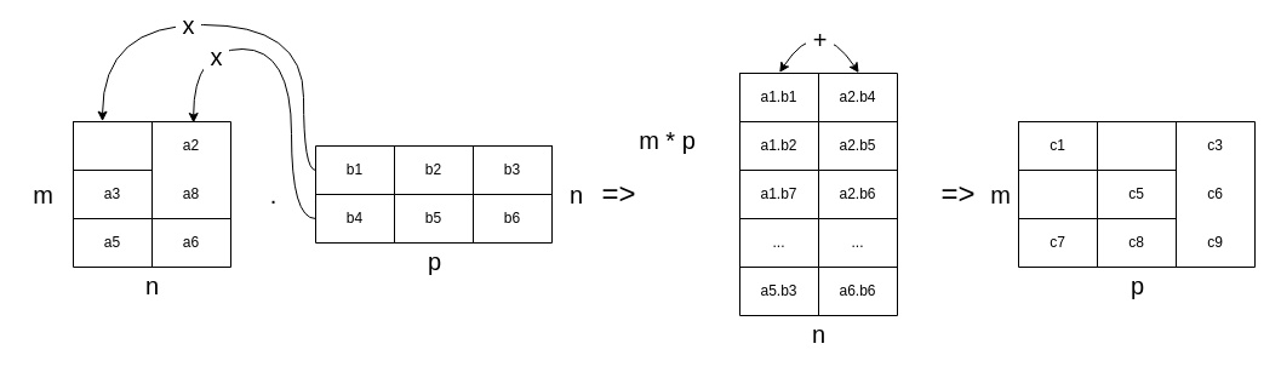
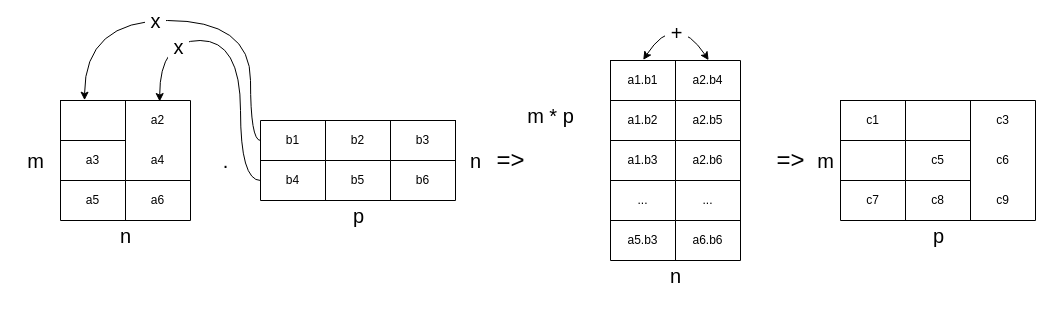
  <mxCell id="0" />
  <mxCell id="1" parent="0" />
  <mxCell id="2" value="" style="shape=table;html=1;whiteSpace=wrap;startSize=0;container=1;collapsible=0;childLayout=tableLayout;columnLines=1;rowLines=1;fixDash=0;autosize=1;rounded=1;shadow=0;" parent="1" vertex="1"><mxGeometry x="60" y="100" width="130" height="120" as="geometry" /></mxCell>
  <mxCell id="3" value="" style="shape=partialRectangle;html=1;whiteSpace=wrap;collapsible=0;dropTarget=0;pointerEvents=0;fillColor=none;top=0;left=0;bottom=0;right=0;points=[[0,0.5],[1,0.5]];portConstraint=eastwest;" parent="2" vertex="1"><mxGeometry width="130" height="40" as="geometry" /></mxCell>
  <mxCell id="4" value="a2" style="shape=partialRectangle;html=1;whiteSpace=wrap;connectable=0;fillColor=none;top=0;left=0;bottom=0;right=0;overflow=hidden;" parent="3" vertex="1"><mxGeometry x="65" width="65" height="40" as="geometry" /></mxCell>
  <mxCell id="5" value="" style="shape=partialRectangle;html=1;whiteSpace=wrap;collapsible=0;dropTarget=0;pointerEvents=0;fillColor=none;top=0;left=0;bottom=0;right=0;points=[[0,0.5],[1,0.5]];portConstraint=eastwest;" parent="2" vertex="1"><mxGeometry y="40" width="130" height="40" as="geometry" /></mxCell>
  <mxCell id="6" value="a3" style="shape=partialRectangle;html=1;whiteSpace=wrap;connectable=0;fillColor=none;top=0;left=0;bottom=0;right=0;overflow=hidden;" parent="5" vertex="1"><mxGeometry width="65" height="40" as="geometry" /></mxCell>
- <mxCell id="7" value="a8" style="shape=partialRectangle;html=1;whiteSpace=wrap;connectable=0;fillColor=none;top=0;left=0;bottom=0;right=0;overflow=hidden;" parent="5" vertex="1"><mxGeometry x="65" width="65" height="40" as="geometry" /></mxCell>
+ <mxCell id="7" value="a4" style="shape=partialRectangle;html=1;whiteSpace=wrap;connectable=0;fillColor=none;top=0;left=0;bottom=0;right=0;overflow=hidden;" parent="5" vertex="1"><mxGeometry x="65" width="65" height="40" as="geometry" /></mxCell>
  <mxCell id="8" value="" style="shape=partialRectangle;html=1;whiteSpace=wrap;collapsible=0;dropTarget=0;pointerEvents=0;fillColor=none;top=0;left=0;bottom=0;right=0;points=[[0,0.5],[1,0.5]];portConstraint=eastwest;" parent="2" vertex="1"><mxGeometry y="80" width="130" height="40" as="geometry" /></mxCell>
  <mxCell id="9" value="a5" style="shape=partialRectangle;html=1;whiteSpace=wrap;connectable=0;fillColor=none;top=0;left=0;bottom=0;right=0;overflow=hidden;" parent="8" vertex="1"><mxGeometry width="65" height="40" as="geometry" /></mxCell>
  <mxCell id="10" value="a6" style="shape=partialRectangle;html=1;whiteSpace=wrap;connectable=0;fillColor=none;top=0;left=0;bottom=0;right=0;overflow=hidden;" parent="8" vertex="1"><mxGeometry x="65" width="65" height="40" as="geometry" /></mxCell>
  <mxCell id="11" value="" style="shape=table;html=1;whiteSpace=wrap;startSize=0;container=1;collapsible=0;childLayout=tableLayout;columnLines=1;rowLines=1;fixDash=0;autosize=1;flipH=1;rounded=1;shadow=0;" parent="1" vertex="1"><mxGeometry x="260" y="120" width="195" height="80" as="geometry" /></mxCell>
  <mxCell id="12" value="" style="shape=partialRectangle;html=1;whiteSpace=wrap;collapsible=0;dropTarget=0;pointerEvents=0;fillColor=none;top=0;left=0;bottom=0;right=0;points=[[0,0.5],[1,0.5]];portConstraint=eastwest;" parent="11" vertex="1"><mxGeometry width="195" height="40" as="geometry" /></mxCell>
  <mxCell id="13" value="b1" style="shape=partialRectangle;html=1;whiteSpace=wrap;connectable=0;fillColor=none;top=0;left=0;bottom=0;right=0;overflow=hidden;" parent="12" vertex="1"><mxGeometry width="65" height="40" as="geometry" /></mxCell>
  <mxCell id="14" value="b2" style="shape=partialRectangle;html=1;whiteSpace=wrap;connectable=0;fillColor=none;top=0;left=0;bottom=0;right=0;overflow=hidden;" parent="12" vertex="1"><mxGeometry x="65" width="65" height="40" as="geometry" /></mxCell>
  <mxCell id="15" value="b3" style="shape=partialRectangle;html=1;whiteSpace=wrap;connectable=0;fillColor=none;top=0;left=0;bottom=0;right=0;overflow=hidden;" parent="12" vertex="1"><mxGeometry x="130" width="65" height="40" as="geometry" /></mxCell>
  <mxCell id="16" value="" style="shape=partialRectangle;html=1;whiteSpace=wrap;collapsible=0;dropTarget=0;pointerEvents=0;fillColor=none;top=0;left=0;bottom=0;right=0;points=[[0,0.5],[1,0.5]];portConstraint=eastwest;" parent="11" vertex="1"><mxGeometry y="40" width="195" height="40" as="geometry" /></mxCell>
  <mxCell id="17" value="b4" style="shape=partialRectangle;html=1;whiteSpace=wrap;connectable=0;fillColor=none;top=0;left=0;bottom=0;right=0;overflow=hidden;" parent="16" vertex="1"><mxGeometry width="65" height="40" as="geometry" /></mxCell>
  <mxCell id="18" value="b5" style="shape=partialRectangle;html=1;whiteSpace=wrap;connectable=0;fillColor=none;top=0;left=0;bottom=0;right=0;overflow=hidden;" parent="16" vertex="1"><mxGeometry x="65" width="65" height="40" as="geometry" /></mxCell>
  <mxCell id="19" value="b6" style="shape=partialRectangle;html=1;whiteSpace=wrap;connectable=0;fillColor=none;top=0;left=0;bottom=0;right=0;overflow=hidden;" parent="16" vertex="1"><mxGeometry x="130" width="65" height="40" as="geometry" /></mxCell>
  <mxCell id="20" value="." style="text;html=1;align=center;verticalAlign=middle;resizable=0;points=[];autosize=1;fontSize=20;fontStyle=0;" parent="1" vertex="1"><mxGeometry x="215" y="145" width="20" height="30" as="geometry" /></mxCell>
  <mxCell id="21" value="" style="shape=table;html=1;whiteSpace=wrap;startSize=0;container=1;collapsible=0;childLayout=tableLayout;columnLines=1;rowLines=1;fixDash=0;autosize=1;rounded=1;shadow=0;" parent="1" vertex="1"><mxGeometry x="610" y="60" width="130" height="200" as="geometry" /></mxCell>
  <mxCell id="22" style="shape=partialRectangle;html=1;whiteSpace=wrap;collapsible=0;dropTarget=0;pointerEvents=0;fillColor=none;top=0;left=0;bottom=0;right=0;points=[[0,0.5],[1,0.5]];portConstraint=eastwest;" parent="21" vertex="1"><mxGeometry width="130" height="40" as="geometry" /></mxCell>
  <mxCell id="23" value="a1.b1" style="shape=partialRectangle;html=1;whiteSpace=wrap;connectable=0;fillColor=none;top=0;left=0;bottom=0;right=0;overflow=hidden;" parent="22" vertex="1"><mxGeometry width="65" height="40" as="geometry" /></mxCell>
  <mxCell id="24" value="a2.b4" style="shape=partialRectangle;html=1;whiteSpace=wrap;connectable=0;fillColor=none;top=0;left=0;bottom=0;right=0;overflow=hidden;" parent="22" vertex="1"><mxGeometry x="65" width="65" height="40" as="geometry" /></mxCell>
  <mxCell id="25" style="shape=partialRectangle;html=1;whiteSpace=wrap;collapsible=0;dropTarget=0;pointerEvents=0;fillColor=none;top=0;left=0;bottom=0;right=0;points=[[0,0.5],[1,0.5]];portConstraint=eastwest;" parent="21" vertex="1"><mxGeometry y="40" width="130" height="40" as="geometry" /></mxCell>
  <mxCell id="26" value="a1.b2" style="shape=partialRectangle;html=1;whiteSpace=wrap;connectable=0;fillColor=none;top=0;left=0;bottom=0;right=0;overflow=hidden;" parent="25" vertex="1"><mxGeometry width="65" height="40" as="geometry" /></mxCell>
  <mxCell id="27" value="a2.b5" style="shape=partialRectangle;html=1;whiteSpace=wrap;connectable=0;fillColor=none;top=0;left=0;bottom=0;right=0;overflow=hidden;" parent="25" vertex="1"><mxGeometry x="65" width="65" height="40" as="geometry" /></mxCell>
  <mxCell id="28" style="shape=partialRectangle;html=1;whiteSpace=wrap;collapsible=0;dropTarget=0;pointerEvents=0;fillColor=none;top=0;left=0;bottom=0;right=0;points=[[0,0.5],[1,0.5]];portConstraint=eastwest;" parent="21" vertex="1"><mxGeometry y="80" width="130" height="40" as="geometry" /></mxCell>
- <mxCell id="29" value="a1.b7" style="shape=partialRectangle;html=1;whiteSpace=wrap;connectable=0;fillColor=none;top=0;left=0;bottom=0;right=0;overflow=hidden;" parent="28" vertex="1"><mxGeometry width="65" height="40" as="geometry" /></mxCell>
+ <mxCell id="29" value="a1.b3" style="shape=partialRectangle;html=1;whiteSpace=wrap;connectable=0;fillColor=none;top=0;left=0;bottom=0;right=0;overflow=hidden;" parent="28" vertex="1"><mxGeometry width="65" height="40" as="geometry" /></mxCell>
  <mxCell id="30" value="a2.b6" style="shape=partialRectangle;html=1;whiteSpace=wrap;connectable=0;fillColor=none;top=0;left=0;bottom=0;right=0;overflow=hidden;" parent="28" vertex="1"><mxGeometry x="65" width="65" height="40" as="geometry" /></mxCell>
  <mxCell id="31" style="shape=partialRectangle;html=1;whiteSpace=wrap;collapsible=0;dropTarget=0;pointerEvents=0;fillColor=none;top=0;left=0;bottom=0;right=0;points=[[0,0.5],[1,0.5]];portConstraint=eastwest;" parent="21" vertex="1"><mxGeometry y="120" width="130" height="40" as="geometry" /></mxCell>
  <mxCell id="32" value="..." style="shape=partialRectangle;html=1;whiteSpace=wrap;connectable=0;fillColor=none;top=0;left=0;bottom=0;right=0;overflow=hidden;" parent="31" vertex="1"><mxGeometry width="65" height="40" as="geometry" /></mxCell>
  <mxCell id="33" value="..." style="shape=partialRectangle;html=1;whiteSpace=wrap;connectable=0;fillColor=none;top=0;left=0;bottom=0;right=0;overflow=hidden;" parent="31" vertex="1"><mxGeometry x="65" width="65" height="40" as="geometry" /></mxCell>
  <mxCell id="34" style="shape=partialRectangle;html=1;whiteSpace=wrap;collapsible=0;dropTarget=0;pointerEvents=0;fillColor=none;top=0;left=0;bottom=0;right=0;points=[[0,0.5],[1,0.5]];portConstraint=eastwest;" parent="21" vertex="1"><mxGeometry y="160" width="130" height="40" as="geometry" /></mxCell>
  <mxCell id="35" value="a5.b3" style="shape=partialRectangle;html=1;whiteSpace=wrap;connectable=0;fillColor=none;top=0;left=0;bottom=0;right=0;overflow=hidden;" parent="34" vertex="1"><mxGeometry width="65" height="40" as="geometry" /></mxCell>
  <mxCell id="36" value="a6.b6" style="shape=partialRectangle;html=1;whiteSpace=wrap;connectable=0;fillColor=none;top=0;left=0;bottom=0;right=0;overflow=hidden;" parent="34" vertex="1"><mxGeometry x="65" width="65" height="40" as="geometry" /></mxCell>
  <mxCell id="37" value="" style="endArrow=classic;startArrow=classic;html=1;exitX=0.252;exitY=-0.015;exitDx=0;exitDy=0;exitPerimeter=0;entryX=0.755;entryY=-0.009;entryDx=0;entryDy=0;entryPerimeter=0;edgeStyle=orthogonalEdgeStyle;curved=1;" parent="21" source="22" target="22" edge="1"><mxGeometry width="50" height="50" relative="1" as="geometry"><mxPoint x="110" y="60" as="sourcePoint" /><mxPoint x="160" y="10" as="targetPoint" /><Array as="points"><mxPoint x="65" y="-50" /></Array></mxGeometry></mxCell>
  <mxCell id="38" value="&amp;nbsp;+&amp;nbsp;" style="edgeLabel;html=1;align=center;verticalAlign=middle;resizable=0;points=[];fontSize=20;" parent="37" vertex="1" connectable="0"><mxGeometry x="0.301" y="-11" relative="1" as="geometry"><mxPoint as="offset" /></mxGeometry></mxCell>
  <mxCell id="39" value="=&amp;gt;" style="text;html=1;align=center;verticalAlign=middle;resizable=0;points=[];autosize=1;fontSize=24;fontStyle=0;" parent="1" vertex="1"><mxGeometry x="490" y="145" width="40" height="30" as="geometry" /></mxCell>
  <mxCell id="40" value="=&amp;gt;" style="text;html=1;align=center;verticalAlign=middle;resizable=0;points=[];autosize=1;fontSize=24;fontStyle=0;" parent="1" vertex="1"><mxGeometry x="770" y="145" width="40" height="30" as="geometry" /></mxCell>
  <mxCell id="41" value="" style="shape=table;html=1;whiteSpace=wrap;startSize=0;container=1;collapsible=0;childLayout=tableLayout;columnLines=1;rowLines=1;fixDash=0;autosize=1;rounded=1;shadow=0;" parent="1" vertex="1"><mxGeometry x="840" y="100" width="195" height="120" as="geometry" /></mxCell>
  <mxCell id="42" style="shape=partialRectangle;html=1;whiteSpace=wrap;collapsible=0;dropTarget=0;pointerEvents=0;fillColor=none;top=0;left=0;bottom=0;right=0;points=[[0,0.5],[1,0.5]];portConstraint=eastwest;" parent="41" vertex="1"><mxGeometry width="195" height="40" as="geometry" /></mxCell>
  <mxCell id="43" value="c1" style="shape=partialRectangle;html=1;whiteSpace=wrap;connectable=0;fillColor=none;top=0;left=0;bottom=0;right=0;overflow=hidden;" parent="42" vertex="1"><mxGeometry width="65" height="40" as="geometry" /></mxCell>
  <mxCell id="44" value="c3" style="shape=partialRectangle;html=1;whiteSpace=wrap;connectable=0;fillColor=none;top=0;left=0;bottom=0;right=0;overflow=hidden;" parent="42" vertex="1"><mxGeometry x="130" width="65" height="40" as="geometry" /></mxCell>
  <mxCell id="45" style="shape=partialRectangle;html=1;whiteSpace=wrap;collapsible=0;dropTarget=0;pointerEvents=0;fillColor=none;top=0;left=0;bottom=0;right=0;points=[[0,0.5],[1,0.5]];portConstraint=eastwest;" parent="41" vertex="1"><mxGeometry y="40" width="195" height="40" as="geometry" /></mxCell>
  <mxCell id="46" value="c5" style="shape=partialRectangle;html=1;whiteSpace=wrap;connectable=0;fillColor=none;top=0;left=0;bottom=0;right=0;overflow=hidden;" parent="45" vertex="1"><mxGeometry x="65" width="65" height="40" as="geometry" /></mxCell>
  <mxCell id="47" value="c6" style="shape=partialRectangle;html=1;whiteSpace=wrap;connectable=0;fillColor=none;top=0;left=0;bottom=0;right=0;overflow=hidden;" parent="45" vertex="1"><mxGeometry x="130" width="65" height="40" as="geometry" /></mxCell>
  <mxCell id="48" style="shape=partialRectangle;html=1;whiteSpace=wrap;collapsible=0;dropTarget=0;pointerEvents=0;fillColor=none;top=0;left=0;bottom=0;right=0;points=[[0,0.5],[1,0.5]];portConstraint=eastwest;" parent="41" vertex="1"><mxGeometry y="80" width="195" height="40" as="geometry" /></mxCell>
  <mxCell id="49" value="c7" style="shape=partialRectangle;html=1;whiteSpace=wrap;connectable=0;fillColor=none;top=0;left=0;bottom=0;right=0;overflow=hidden;" parent="48" vertex="1"><mxGeometry width="65" height="40" as="geometry" /></mxCell>
  <mxCell id="50" value="c8" style="shape=partialRectangle;html=1;whiteSpace=wrap;connectable=0;fillColor=none;top=0;left=0;bottom=0;right=0;overflow=hidden;" parent="48" vertex="1"><mxGeometry x="65" width="65" height="40" as="geometry" /></mxCell>
  <mxCell id="51" value="c9" style="shape=partialRectangle;html=1;whiteSpace=wrap;connectable=0;fillColor=none;top=0;left=0;bottom=0;right=0;overflow=hidden;" parent="48" vertex="1"><mxGeometry x="130" width="65" height="40" as="geometry" /></mxCell>
  <mxCell id="52" value="" style="endArrow=classic;html=1;exitX=0;exitY=0.5;exitDx=0;exitDy=0;edgeStyle=orthogonalEdgeStyle;curved=1;entryX=0.185;entryY=-0.008;entryDx=0;entryDy=0;entryPerimeter=0;" parent="1" source="12" target="3" edge="1"><mxGeometry width="50" height="50" relative="1" as="geometry"><mxPoint x="240" y="240" as="sourcePoint" /><mxPoint x="85" y="96" as="targetPoint" /><Array as="points"><mxPoint x="250" y="140" /><mxPoint x="250" y="20" /><mxPoint x="84" y="20" /></Array></mxGeometry></mxCell>
  <mxCell id="53" value="&amp;nbsp;x&amp;nbsp;" style="edgeLabel;html=1;align=center;verticalAlign=middle;resizable=0;points=[];fontSize=20;" vertex="1" connectable="0" parent="52"><mxGeometry x="0.203" y="-1" relative="1" as="geometry"><mxPoint as="offset" /></mxGeometry></mxCell>
  <mxCell id="54" value="" style="endArrow=classic;html=1;exitX=0;exitY=0.5;exitDx=0;exitDy=0;edgeStyle=orthogonalEdgeStyle;curved=1;entryX=0.763;entryY=0.026;entryDx=0;entryDy=0;entryPerimeter=0;" parent="1" source="16" target="3" edge="1"><mxGeometry width="50" height="50" relative="1" as="geometry"><mxPoint x="270" y="150" as="sourcePoint" /><mxPoint x="94.05" y="109.68" as="targetPoint" /><Array as="points"><mxPoint x="240" y="180" /><mxPoint x="240" y="40" /><mxPoint x="159" y="40" /></Array></mxGeometry></mxCell>
  <mxCell id="55" value="&amp;nbsp;x&amp;nbsp;" style="edgeLabel;html=1;align=center;verticalAlign=middle;resizable=0;points=[];fontSize=20;" parent="54" vertex="1" connectable="0"><mxGeometry x="0.475" y="5" relative="1" as="geometry"><mxPoint as="offset" /></mxGeometry></mxCell>
  <mxCell id="56" value="m * p" style="text;html=1;align=center;verticalAlign=middle;resizable=0;points=[];autosize=1;fontSize=20;" vertex="1" parent="1"><mxGeometry x="520" y="100" width="60" height="30" as="geometry" /></mxCell>
  <mxCell id="57" value="n" style="text;html=1;align=center;verticalAlign=middle;resizable=0;points=[];autosize=1;fontSize=20;" vertex="1" parent="1"><mxGeometry x="660" y="260" width="30" height="30" as="geometry" /></mxCell>
  <mxCell id="58" value="n" style="text;html=1;align=center;verticalAlign=middle;resizable=0;points=[];autosize=1;fontSize=20;" vertex="1" parent="1"><mxGeometry x="460" y="145" width="30" height="30" as="geometry" /></mxCell>
  <mxCell id="59" value="p" style="text;html=1;align=center;verticalAlign=middle;resizable=0;points=[];autosize=1;fontSize=20;" vertex="1" parent="1"><mxGeometry x="342.5" y="200" width="30" height="30" as="geometry" /></mxCell>
  <mxCell id="60" value="m" style="text;html=1;align=center;verticalAlign=middle;resizable=0;points=[];autosize=1;fontSize=20;" vertex="1" parent="1"><mxGeometry x="20" y="145" width="30" height="30" as="geometry" /></mxCell>
  <mxCell id="61" value="n" style="text;html=1;align=center;verticalAlign=middle;resizable=0;points=[];autosize=1;fontSize=20;" vertex="1" parent="1"><mxGeometry x="110" y="220" width="30" height="30" as="geometry" /></mxCell>
  <mxCell id="62" value="m" style="text;html=1;align=center;verticalAlign=middle;resizable=0;points=[];autosize=1;fontSize=20;" vertex="1" parent="1"><mxGeometry x="810" y="145" width="30" height="30" as="geometry" /></mxCell>
  <mxCell id="63" value="p" style="text;html=1;align=center;verticalAlign=middle;resizable=0;points=[];autosize=1;fontSize=20;" vertex="1" parent="1"><mxGeometry x="922.5" y="220" width="30" height="30" as="geometry" /></mxCell>
